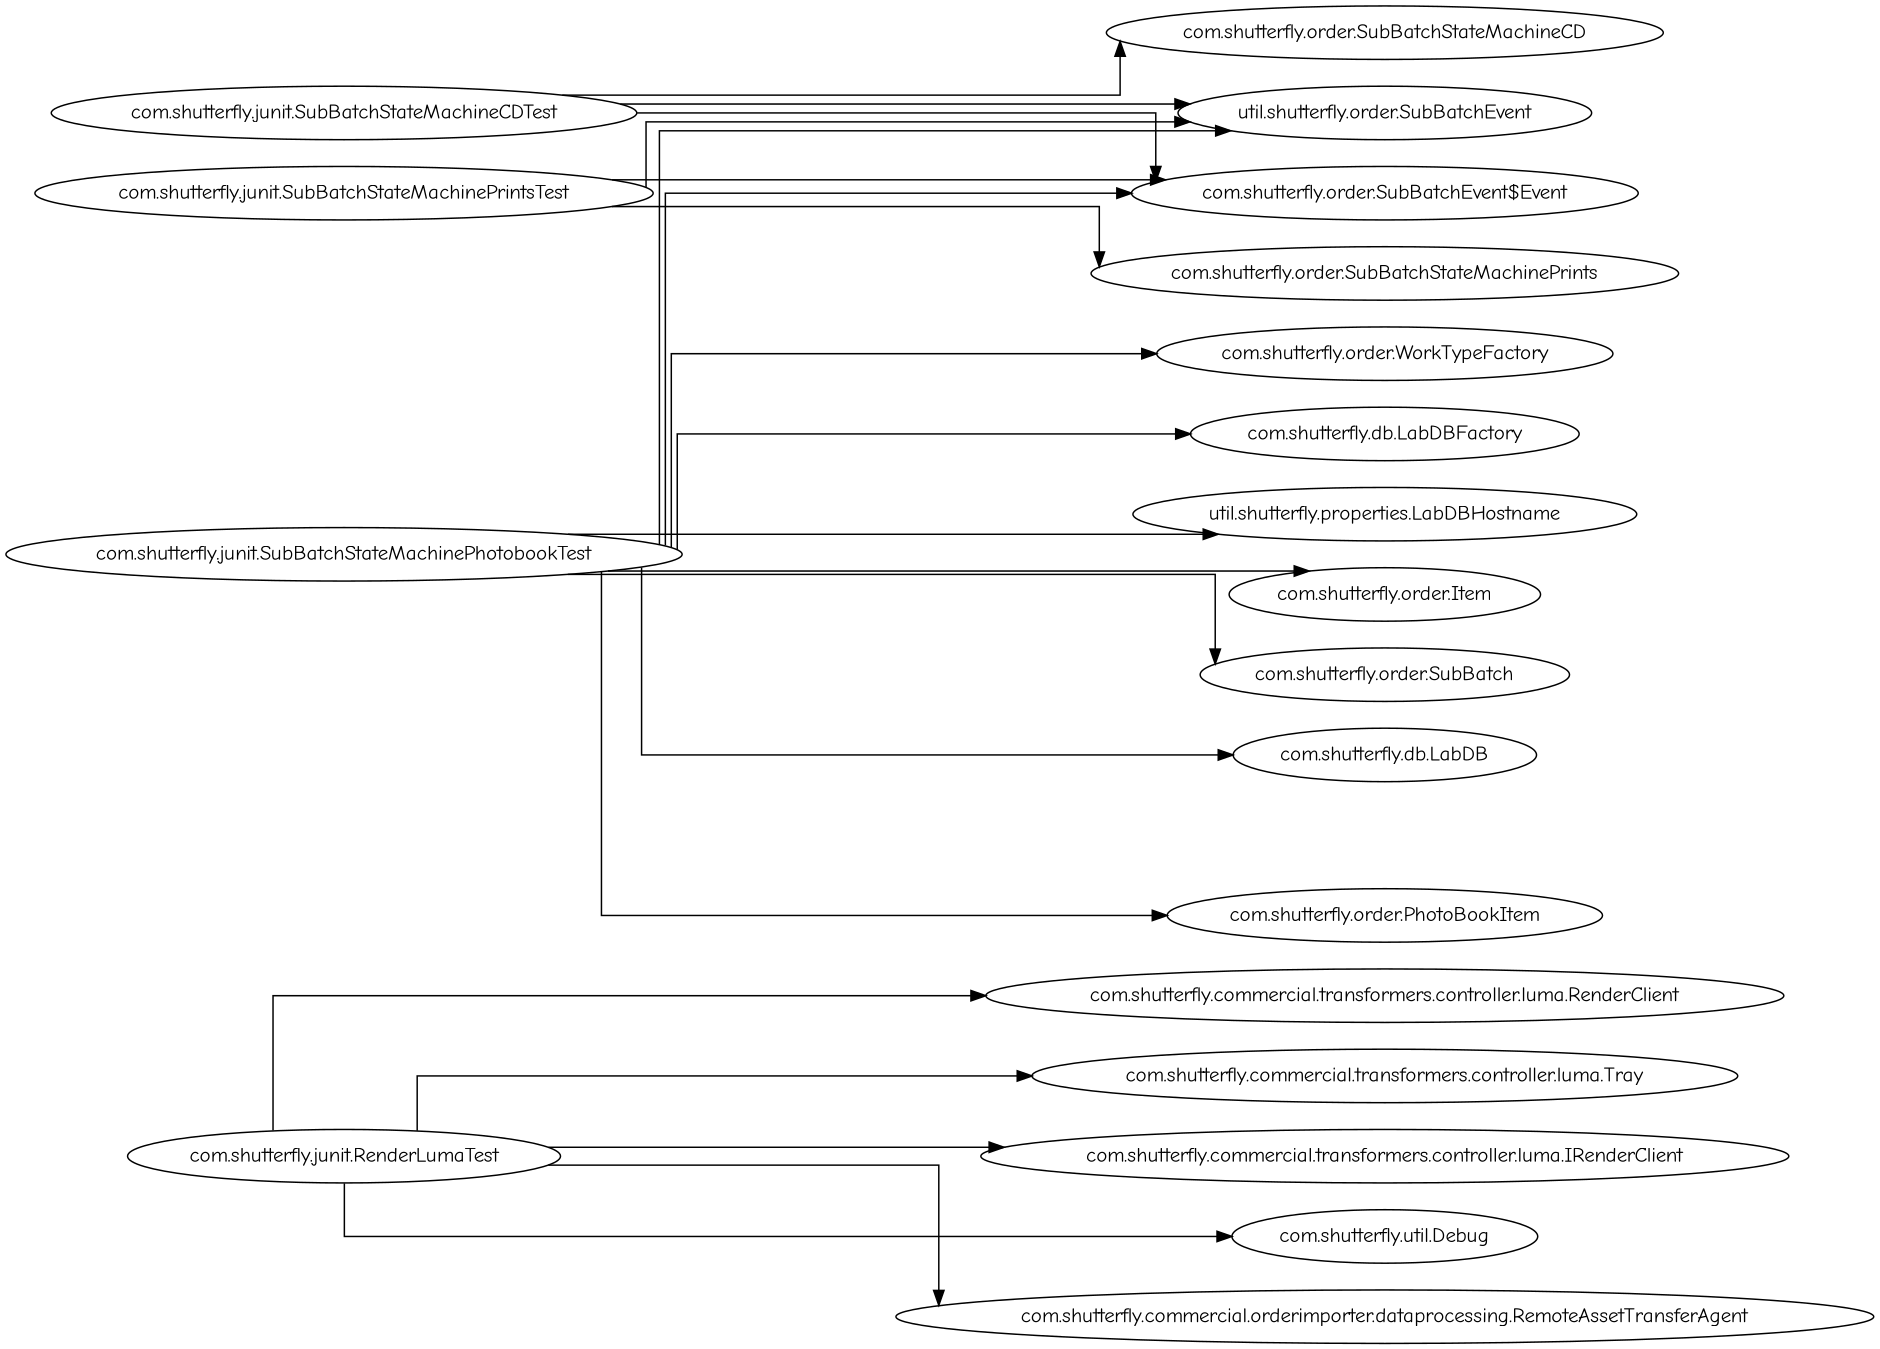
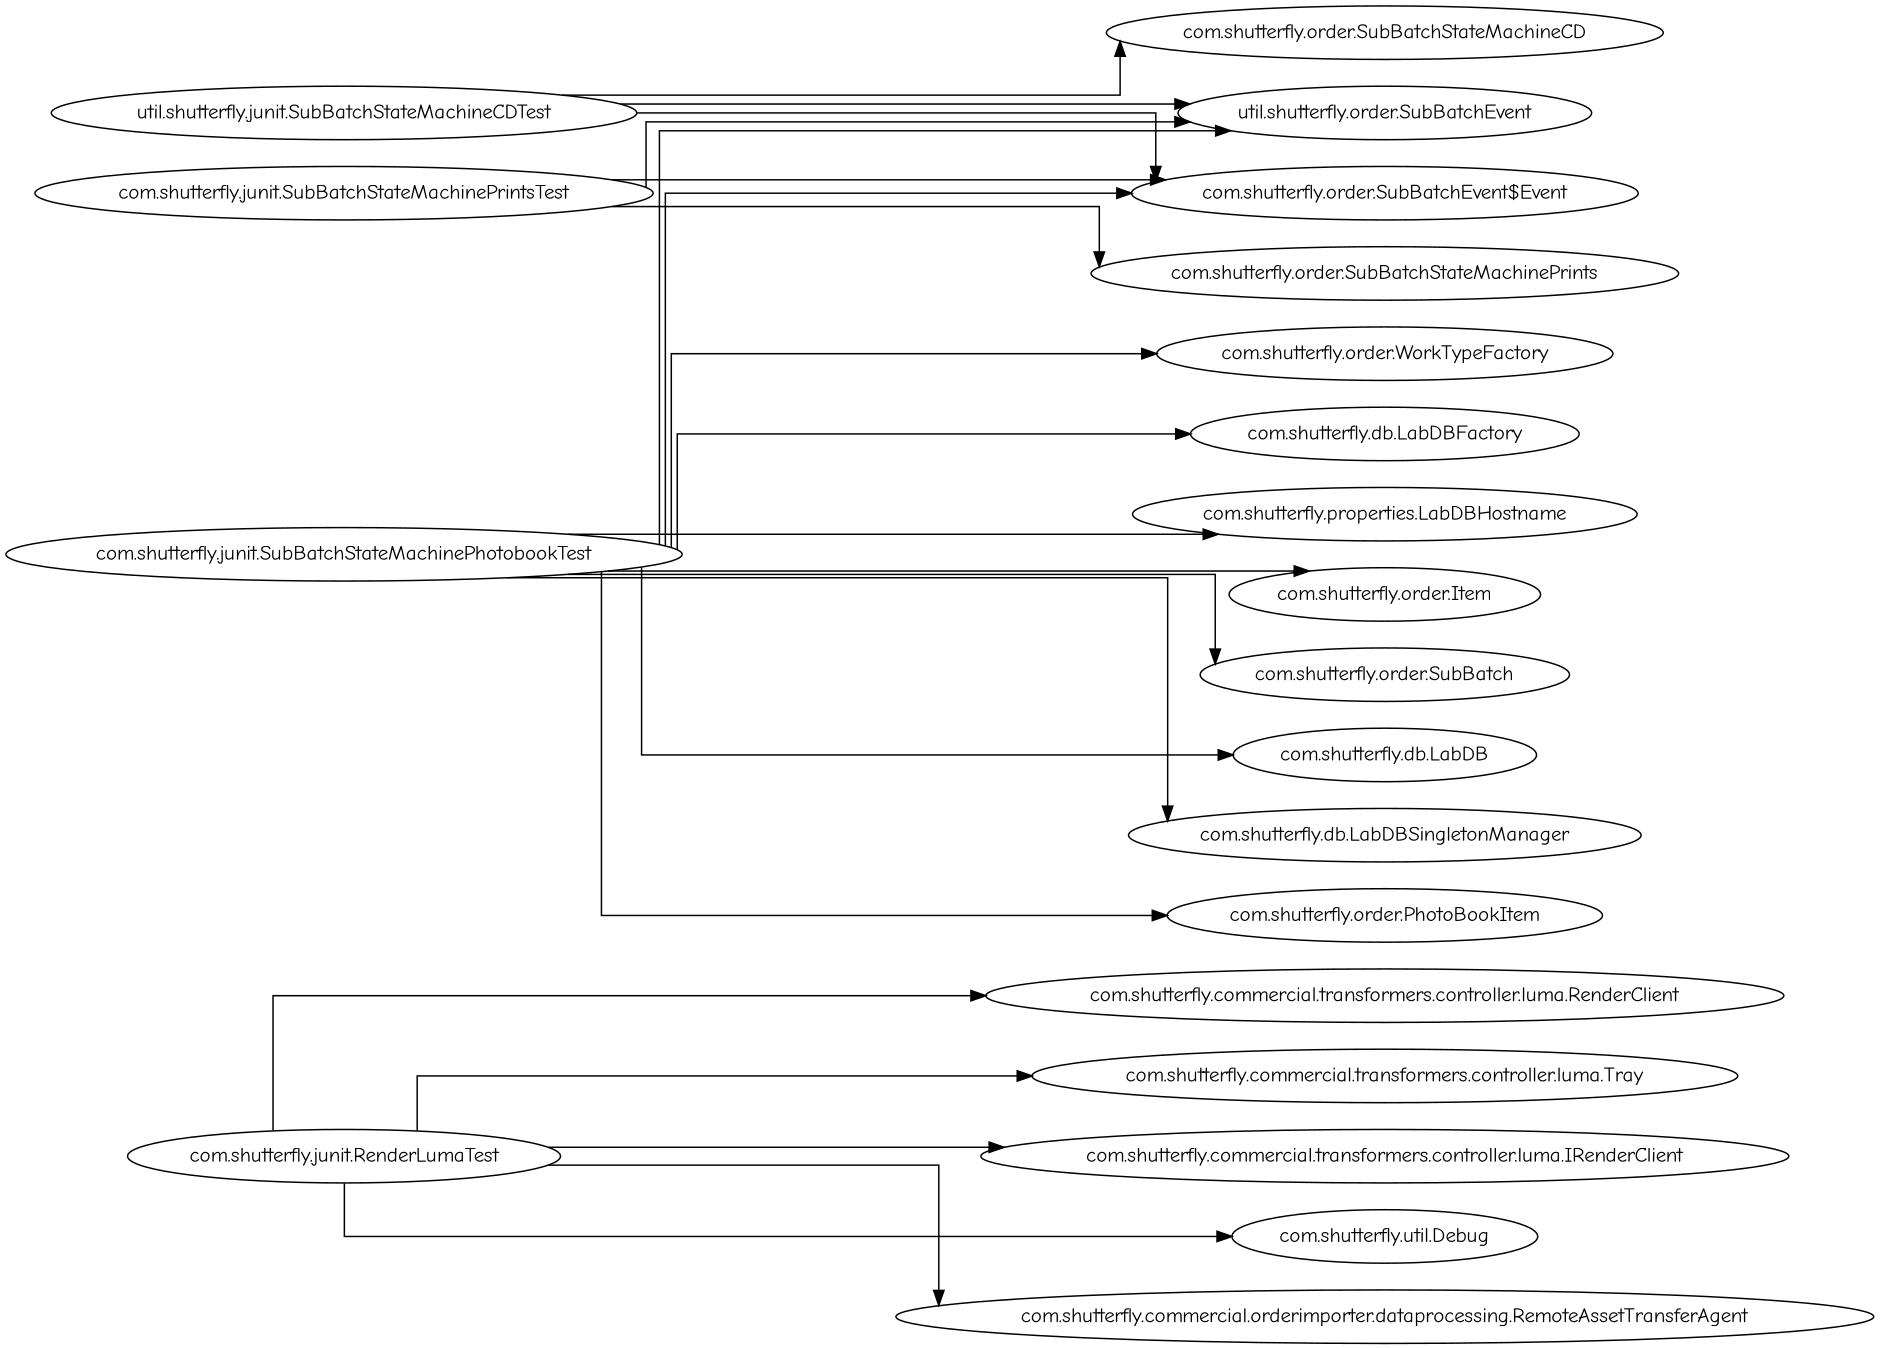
  digraph {
    concentrate=true
    fontname="Comic Neue"
    rankdir=LR
    ranksep=2.0
    splines=ortho
    node [fontname="Comic Neue"]
    edge [fontname="Comic Neue"]
    "com.shutterfly.junit.RenderLumaTest"
    "com.shutterfly.commercial.transformers.controller.luma.RenderClient"
    "com.shutterfly.commercial.transformers.controller.luma.Tray"
    "com.shutterfly.commercial.transformers.controller.luma.IRenderClient"
    "com.shutterfly.util.Debug"
    "com.shutterfly.commercial.orderimporter.dataprocessing.RemoteAssetTransferAgent"
-   "com.shutterfly.junit.SubBatchStateMachineCDTest"
+   "com.shutterfly.junit.SubBatchStateMachineCDTest" [label="util.shutterfly.junit.SubBatchStateMachineCDTest"]
    "com.shutterfly.order.SubBatchStateMachineCD"
    n9 [label="util.shutterfly.order.SubBatchEvent"]
    "com.shutterfly.order.SubBatchEvent$Event"
    "com.shutterfly.junit.SubBatchStateMachinePhotobookTest"
    "com.shutterfly.order.SubBatch"
    "com.shutterfly.db.LabDB"
+   "com.shutterfly.db.LabDBSingletonManager"
    "com.shutterfly.order.PhotoBookItem"
    "com.shutterfly.order.WorkTypeFactory"
    "com.shutterfly.db.LabDBFactory"
-   "com.shutterfly.properties.LabDBHostname" [label="util.shutterfly.properties.LabDBHostname"]
+   "com.shutterfly.properties.LabDBHostname"
    "com.shutterfly.order.Item"
    "com.shutterfly.junit.SubBatchStateMachinePrintsTest"
    "com.shutterfly.order.SubBatchStateMachinePrints"
    "com.shutterfly.junit.RenderLumaTest" -> "com.shutterfly.commercial.transformers.controller.luma.RenderClient"
    "com.shutterfly.junit.RenderLumaTest" -> "com.shutterfly.commercial.transformers.controller.luma.Tray"
    "com.shutterfly.junit.RenderLumaTest" -> "com.shutterfly.commercial.transformers.controller.luma.IRenderClient"
    "com.shutterfly.junit.RenderLumaTest" -> "com.shutterfly.util.Debug"
    "com.shutterfly.junit.RenderLumaTest" -> "com.shutterfly.commercial.orderimporter.dataprocessing.RemoteAssetTransferAgent"
    "com.shutterfly.junit.SubBatchStateMachineCDTest" -> "com.shutterfly.order.SubBatchStateMachineCD"
    "com.shutterfly.junit.SubBatchStateMachineCDTest" -> n9
    "com.shutterfly.junit.SubBatchStateMachineCDTest" -> "com.shutterfly.order.SubBatchEvent$Event"
    "com.shutterfly.junit.SubBatchStateMachinePhotobookTest" -> n9
    "com.shutterfly.junit.SubBatchStateMachinePhotobookTest" -> "com.shutterfly.order.SubBatchEvent$Event"
    "com.shutterfly.junit.SubBatchStateMachinePhotobookTest" -> "com.shutterfly.order.SubBatch"
    "com.shutterfly.junit.SubBatchStateMachinePhotobookTest" -> "com.shutterfly.db.LabDB"
+   "com.shutterfly.junit.SubBatchStateMachinePhotobookTest" -> "com.shutterfly.db.LabDBSingletonManager"
    "com.shutterfly.junit.SubBatchStateMachinePhotobookTest" -> "com.shutterfly.order.PhotoBookItem"
    "com.shutterfly.junit.SubBatchStateMachinePhotobookTest" -> "com.shutterfly.order.WorkTypeFactory"
    "com.shutterfly.junit.SubBatchStateMachinePhotobookTest" -> "com.shutterfly.db.LabDBFactory"
    "com.shutterfly.junit.SubBatchStateMachinePhotobookTest" -> "com.shutterfly.properties.LabDBHostname"
    "com.shutterfly.junit.SubBatchStateMachinePhotobookTest" -> "com.shutterfly.order.Item"
    "com.shutterfly.junit.SubBatchStateMachinePrintsTest" -> n9
    "com.shutterfly.junit.SubBatchStateMachinePrintsTest" -> "com.shutterfly.order.SubBatchEvent$Event"
    "com.shutterfly.junit.SubBatchStateMachinePrintsTest" -> "com.shutterfly.order.SubBatchStateMachinePrints"
  }
